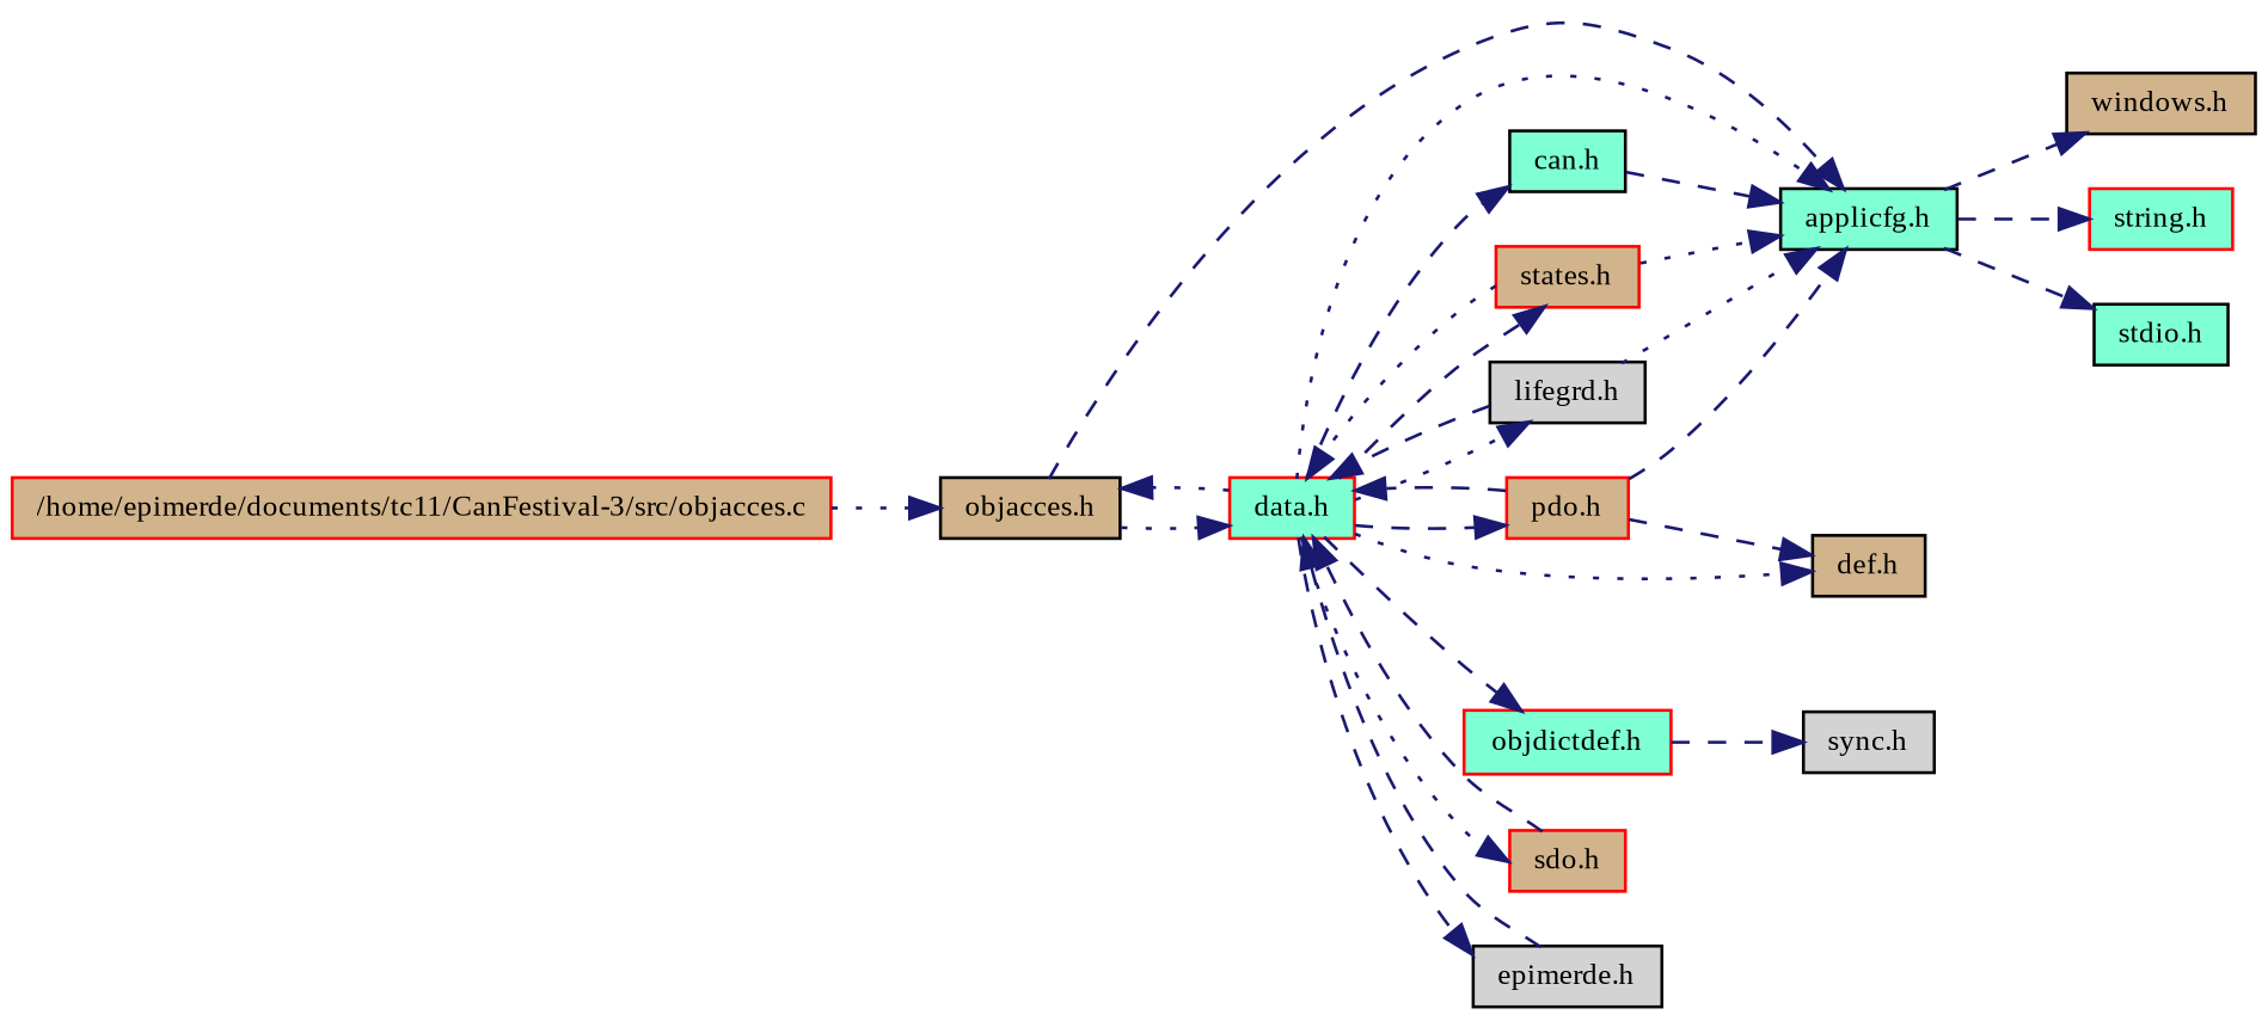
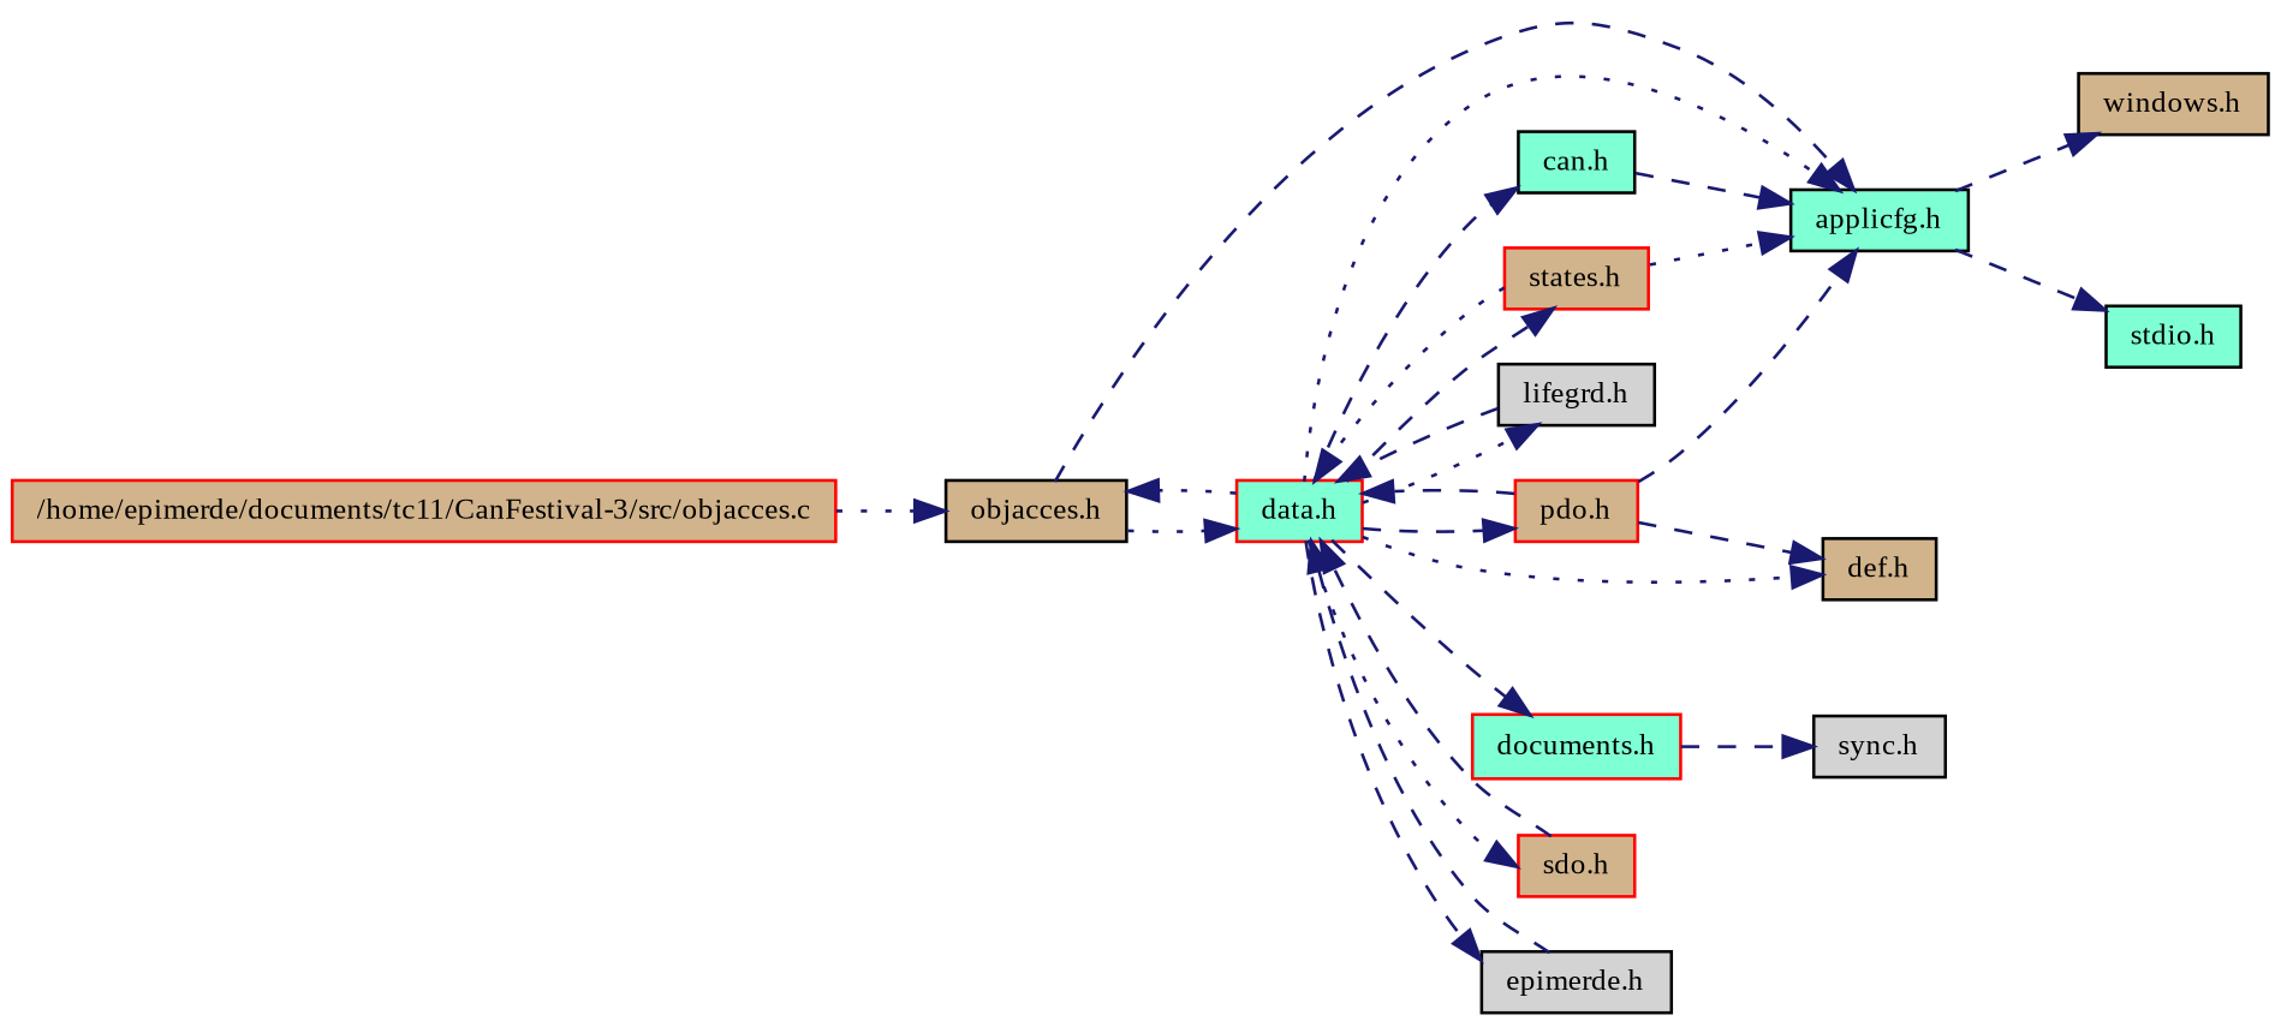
  digraph {
    fontname="Liberation Serif"
    rankdir=LR
    node [color=black fillcolor=tan fontname="Liberation Serif" fontsize=10 shape=record style=filled]
    edge [color=midnightblue fontname="Liberation Serif" fontsize=10 labelfontname="FreeSans.ttf" labelfontsize=10 style=dashed]
    n1 [color=red fontcolor=black height=0.2 label="/home/epimerde/documents/tc11/CanFestival-3/src/objacces.c" width=0.4]
    n2 [height=0.2 label="objacces.h" width=0.4]
    n3 [fillcolor=aquamarine height=0.2 label="applicfg.h" width=0.4]
    n4 [color=red fillcolor=aquamarine height=0.2 label="data.h" width=0.4]
    n5 [height=0.2 label="windows.h" width=0.4]
-   n6 [color=red fillcolor=aquamarine height=0.2 label="string.h" width=0.4]
    n7 [fillcolor=aquamarine height=0.2 label="stdio.h" width=0.4]
    n8 [height=0.2 label="def.h" width=0.4]
    n9 [fillcolor=aquamarine height=0.2 label="can.h" width=0.4]
-   n10 [color=red fillcolor=aquamarine height=0.2 label="objdictdef.h" width=0.4]
+   n10 [color=red fillcolor=aquamarine height=0.2 label="documents.h" width=0.4]
    n11 [color=red height=0.2 label="sdo.h" width=0.4]
    n12 [color=red height=0.2 label="pdo.h" width=0.4]
    n13 [color=red height=0.2 label="states.h" width=0.4]
    n14 [fillcolor=lightgrey height=0.2 label="lifegrd.h" width=0.4]
    n15 [fillcolor=lightgrey height=0.2 label="epimerde.h" width=0.4]
    n16 [fillcolor=lightgrey height=0.2 label="sync.h" width=0.4]
    n1 -> n2 [style=dotted]
    n2 -> n3
    n2 -> n4 [style=dotted]
    n3 -> n5
-   n3 -> n6
    n3 -> n7
    n4 -> n2 [style=dotted]
    n4 -> n3 [style=dotted]
    n4 -> n8 [style=dotted]
    n4 -> n9
    n4 -> n10
    n4 -> n11 [style=dotted]
    n4 -> n12
    n4 -> n13
    n4 -> n14 [style=dotted]
    n4 -> n15
    n9 -> n3
    n10 -> n16
    n11 -> n4
    n12 -> n3
    n12 -> n4
    n12 -> n8
    n13 -> n3 [style=dotted]
    n13 -> n4 [style=dotted]
-   n14 -> n3 [style=dotted]
    n14 -> n4
    n15 -> n4
  }
